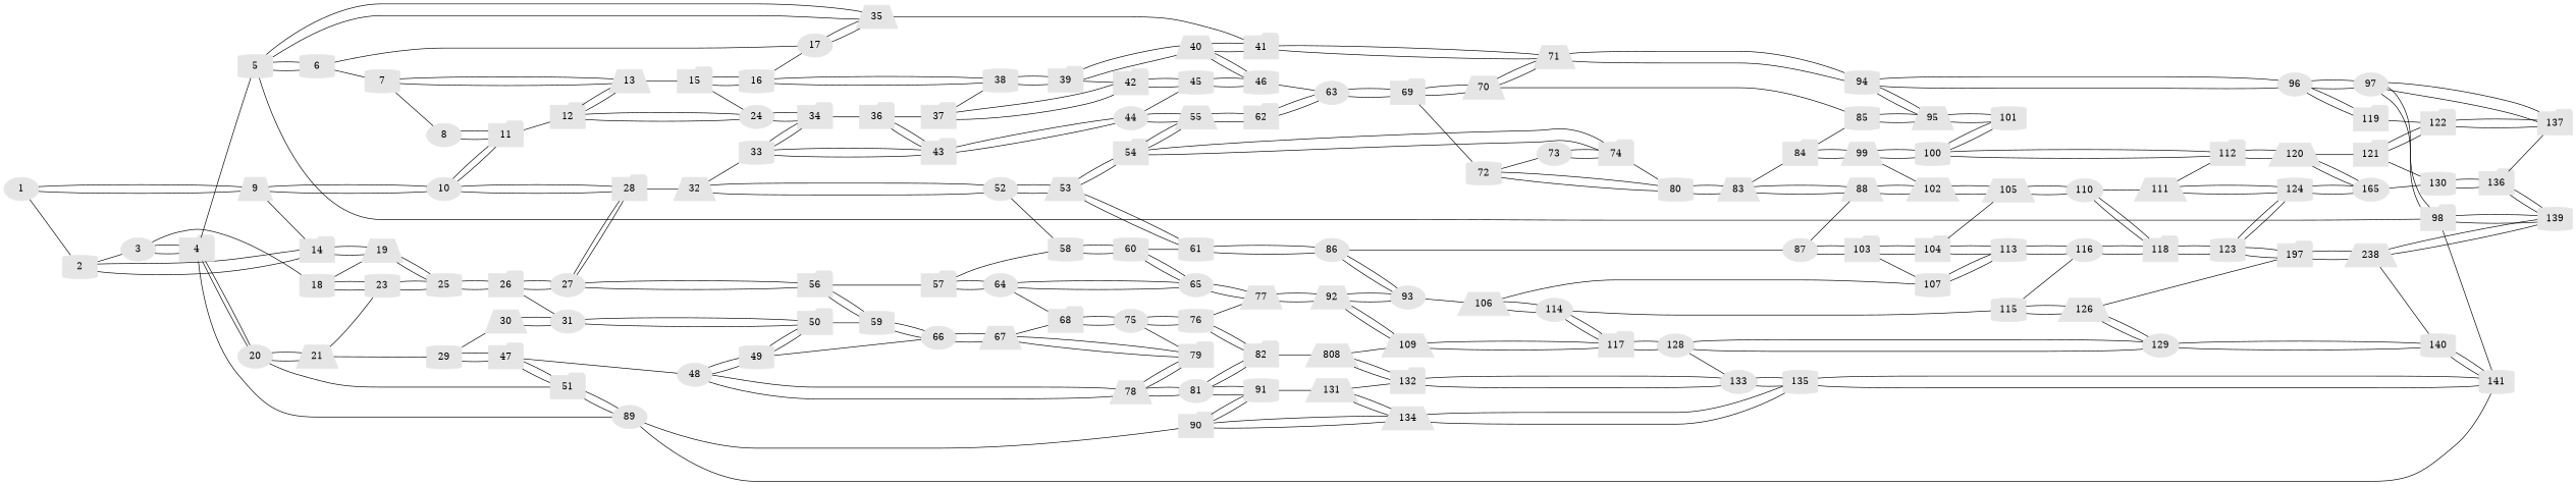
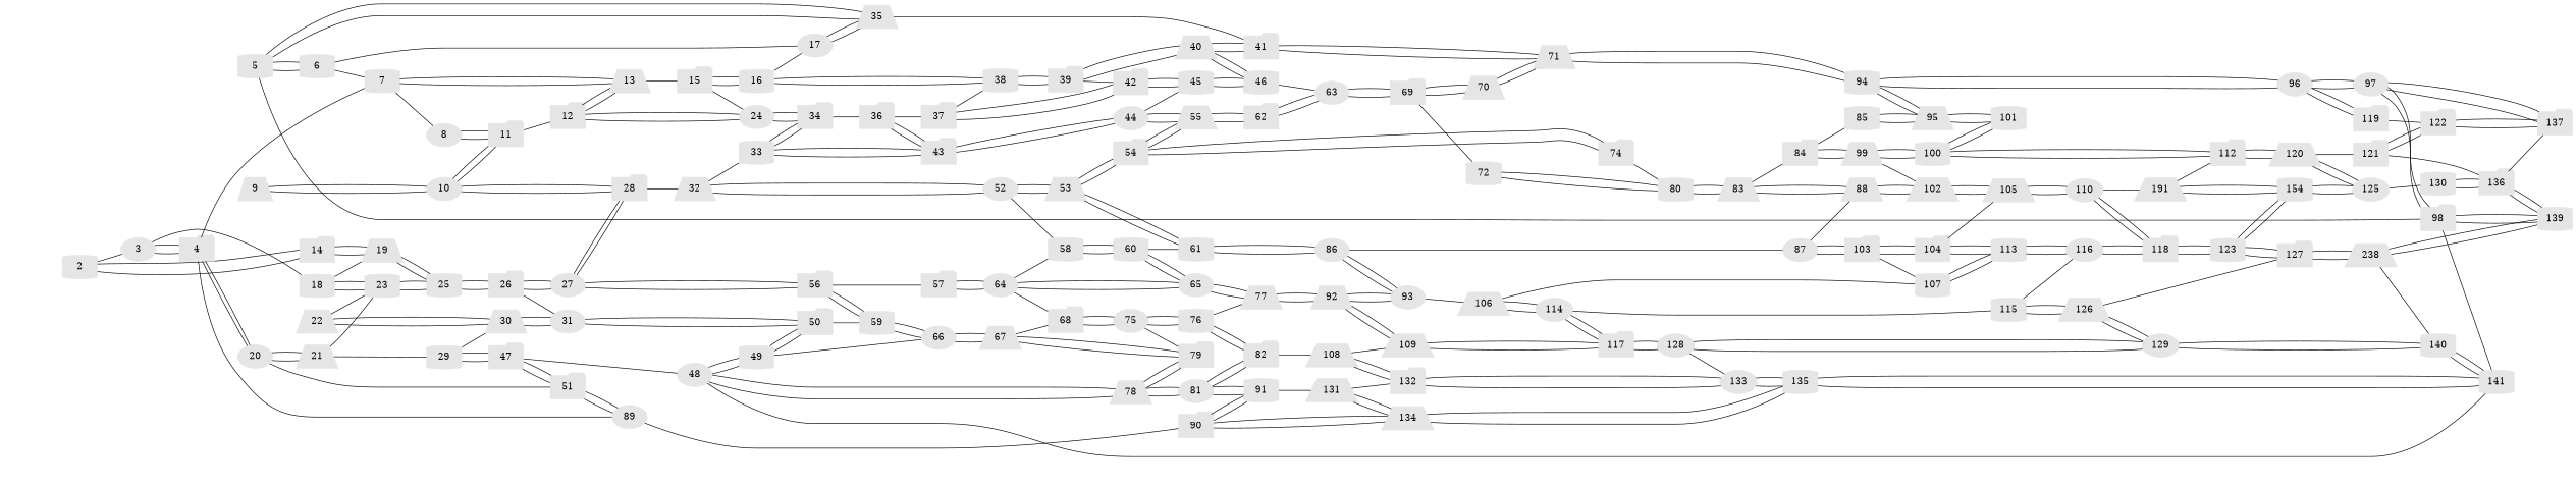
  graph {
    rankdir=LR
    node [color=gray90 shape=folder style=filled]
-   1 [shape=ellipse]
    2 [shape=cylinder]
    9 [shape=trapezium]
    3 [shape=ellipse]
    14
    10 [shape=ellipse]
    4
    18 [shape=cylinder]
    19 [shape=trapezium]
    5 [shape=cylinder]
    20 [shape=ellipse]
    89 [shape=ellipse]
    23 [shape=cylinder]
    6 [shape=cylinder]
    35 [shape=trapezium]
    98
    21 [shape=trapezium]
    51
    90
    141 [shape=cylinder]
    7 [shape=cylinder]
    17 [shape=ellipse]
    41
    139 [shape=cylinder]
    8 [shape=ellipse]
    13 [shape=trapezium]
    11
    15
    12
    28
    32 [shape=trapezium]
    24 [shape=ellipse]
    34
    16 [shape=cylinder]
    25 [shape=cylinder]
    38 [shape=cylinder]
    39
    26
    29 [shape=cylinder]
+   22 [shape=trapezium]
    30 [shape=trapezium]
    47
    31 [shape=ellipse]
    36
    27 [shape=ellipse]
    56
    50
    59 [shape=cylinder]
    57
    33 [shape=cylinder]
    52 [shape=ellipse]
    48 [shape=ellipse]
    43
    53 [shape=trapezium]
    58 [shape=cylinder]
    44 [shape=ellipse]
    37
    71 [shape=trapezium]
    42
    45 [shape=cylinder]
    40 [shape=trapezium]
    46 [shape=cylinder]
    63 [shape=ellipse]
    94 [shape=cylinder]
    55 [shape=trapezium]
    62
    69
    49 [shape=cylinder]
    78 [shape=trapezium]
    66 [shape=ellipse]
    79
    81 [shape=ellipse]
    67 [shape=trapezium]
    54
    61 [shape=cylinder]
    60 [shape=cylinder]
    74
    86 [shape=ellipse]
    80 [shape=cylinder]
    64 [shape=ellipse]
    65 [shape=ellipse]
    68
    77 [shape=trapezium]
    87 [shape=ellipse]
    93 [shape=ellipse]
    70 [shape=trapezium]
    72 [shape=cylinder]
    75 [shape=ellipse]
    92 [shape=trapezium]
    76 [shape=cylinder]
    85 [shape=cylinder]
-   73 [shape=ellipse]
    95 [shape=trapezium]
    96 [shape=ellipse]
    83 [shape=trapezium]
    82
-   108 [shape=trapezium label=808]
+   108 [shape=trapezium]
    109 [shape=trapezium]
    91 [shape=cylinder]
    84
    88 [shape=trapezium]
    131 [shape=trapezium]
    132
    99 [shape=trapezium]
    102 [shape=trapezium]
    100 [shape=cylinder]
    101 [shape=cylinder]
    103
    106 [shape=trapezium]
    104
    107 [shape=cylinder]
    105 [shape=trapezium]
    134 [shape=trapezium]
    135 [shape=cylinder]
    117
    114 [shape=ellipse]
    97 [shape=ellipse]
    119
    137
    122
    112
    120 [shape=trapezium]
    110 [shape=ellipse]
    113 [shape=cylinder]
    116 [shape=ellipse]
-   111 [shape=trapezium]
+   111 [shape=trapezium label=191]
    118
    115 [shape=cylinder]
    133 [shape=ellipse]
    128 [shape=ellipse]
-   124 [shape=cylinder]
+   124 [shape=cylinder label=154]
    123 [shape=cylinder]
-   125 [shape=ellipse label=165]
+   125 [shape=ellipse]
    121
    126 [shape=trapezium]
-   127 [label=197]
+   127
    129 [shape=ellipse]
    130 [shape=cylinder]
    136
    n140 [label=238 shape=trapezium]
    140 [shape=cylinder]
-   1 -- 2
-   1 -- 9
-   1 -- 9
    2 -- 3
    2 -- 14
    2 -- 14
-   9 -- 14
    9 -- 10
    9 -- 10
    3 -- 4
    3 -- 4
    3 -- 18
    14 -- 19
    14 -- 19
    10 -- 11
    10 -- 11
    10 -- 28
    10 -- 28
-   4 -- 5
+   4 -- 7
    4 -- 20
    4 -- 20
    4 -- 89
    18 -- 19
    18 -- 23
    18 -- 23
    19 -- 25
    19 -- 25
    5 -- 6
    5 -- 6
    5 -- 35
    5 -- 35
    5 -- 98
    20 -- 21
    20 -- 21
    20 -- 51
    89 -- 90
-   89 -- 141
+   48 -- 141
    23 -- 25
    23 -- 25
    6 -- 7
    6 -- 17
    35 -- 41
    98 -- 141
    98 -- 139
    98 -- 139
    21 -- 23
    21 -- 29
    51 -- 89
    51 -- 89
    90 -- 91
    90 -- 91
    90 -- 134
    90 -- 134
    7 -- 8
    7 -- 13
    7 -- 13
    17 -- 35
    17 -- 35
    41 -- 71
    41 -- 71
    8 -- 11
    8 -- 11
    13 -- 15
    11 -- 12
    15 -- 24
    15 -- 16
    15 -- 16
    12 -- 13
    12 -- 13
    12 -- 24
    12 -- 24
    28 -- 32
    32 -- 33
    32 -- 52
    32 -- 52
    24 -- 34
    24 -- 34
    34 -- 36
    16 -- 17
    16 -- 38
    16 -- 38
    25 -- 26
    25 -- 26
    38 -- 39
    38 -- 39
    39 -- 42
    39 -- 40
    39 -- 40
    26 -- 31
    26 -- 27
    26 -- 27
    29 -- 30
    29 -- 47
    29 -- 47
+   22 -- 23
+   22 -- 30
+   22 -- 30
    30 -- 31
    30 -- 31
    47 -- 51
    47 -- 51
    47 -- 48
    31 -- 50
    31 -- 50
    36 -- 43
    36 -- 43
    36 -- 37
    27 -- 28
    27 -- 28
    27 -- 56
    27 -- 56
    56 -- 59
    56 -- 59
    56 -- 57
    50 -- 59
    59 -- 66
    59 -- 66
-   57 -- 58
+   64 -- 58
    57 -- 64
    57 -- 64
    33 -- 34
    33 -- 34
    33 -- 43
    33 -- 43
    52 -- 53
    52 -- 53
    52 -- 58
    48 -- 49
    48 -- 49
    48 -- 78
    48 -- 78
    43 -- 44
    43 -- 44
    53 -- 54
    53 -- 54
    53 -- 61
    53 -- 61
    58 -- 60
    58 -- 60
    44 -- 45
    44 -- 55
    44 -- 55
    37 -- 38
    37 -- 42
    37 -- 42
    71 -- 94
    71 -- 94
    42 -- 45
    42 -- 45
    45 -- 46
    45 -- 46
    40 -- 41
    40 -- 41
    40 -- 46
    40 -- 46
    46 -- 63
    63 -- 69
    63 -- 69
    94 -- 95
    94 -- 95
    94 -- 96
    94 -- 96
    55 -- 62
    55 -- 62
    62 -- 63
    62 -- 63
    69 -- 70
    69 -- 70
    69 -- 72
    49 -- 50
    49 -- 50
    49 -- 66
    78 -- 79
    78 -- 79
    78 -- 81
    78 -- 81
    66 -- 67
    66 -- 67
    81 -- 82
    81 -- 82
    81 -- 91
    81 -- 91
    67 -- 79
    67 -- 79
    67 -- 68
    54 -- 55
    54 -- 55
    54 -- 74
    54 -- 74
    61 -- 86
    61 -- 86
    60 -- 61
    60 -- 65
    60 -- 65
    74 -- 80
    86 -- 87
    86 -- 93
    86 -- 93
    80 -- 83
    80 -- 83
    64 -- 65
    64 -- 65
    64 -- 68
    65 -- 77
    65 -- 77
    68 -- 75
    68 -- 75
    77 -- 92
    77 -- 92
    87 -- 88
    87 -- 103
    87 -- 103
    93 -- 106
    70 -- 71
    70 -- 71
-   70 -- 85
    72 -- 80
    72 -- 80
-   72 -- 73
    75 -- 79
    75 -- 76
    75 -- 76
    92 -- 93
    92 -- 93
    92 -- 109
    92 -- 109
    76 -- 77
    76 -- 82
    76 -- 82
    85 -- 95
    85 -- 95
-   73 -- 74
-   73 -- 74
    95 -- 101
    95 -- 101
    96 -- 97
    96 -- 97
    96 -- 119
    96 -- 119
    83 -- 84
    83 -- 88
    83 -- 88
    82 -- 108
    108 -- 109
    108 -- 132
    108 -- 132
    109 -- 117
    109 -- 117
    91 -- 131
    84 -- 85
    84 -- 99
    84 -- 99
    88 -- 102
    88 -- 102
    131 -- 132
    131 -- 134
    131 -- 134
    132 -- 133
    132 -- 133
    99 -- 102
    99 -- 100
    99 -- 100
    102 -- 105
    102 -- 105
    100 -- 101
    100 -- 101
    100 -- 112
    100 -- 112
    103 -- 104
    103 -- 104
    103 -- 107
    106 -- 107
    106 -- 114
    106 -- 114
    104 -- 105
    104 -- 113
    104 -- 113
    107 -- 113
    107 -- 113
    105 -- 110
    105 -- 110
    134 -- 135
    134 -- 135
    135 -- 141
    135 -- 141
    117 -- 128
    117 -- 128
    114 -- 117
    114 -- 117
    114 -- 115
    97 -- 98
    97 -- 98
    97 -- 137
    97 -- 137
    119 -- 122
    122 -- 137
    122 -- 137
    112 -- 120
    112 -- 120
    120 -- 125
    120 -- 125
    120 -- 121
    110 -- 111
    110 -- 118
    110 -- 118
    113 -- 116
    113 -- 116
    116 -- 118
    116 -- 118
    111 -- 112
    111 -- 124
    111 -- 124
    118 -- 123
    118 -- 123
    115 -- 116
    115 -- 126
    115 -- 126
    133 -- 135
    133 -- 135
    128 -- 133
    128 -- 129
    128 -- 129
    124 -- 125
    124 -- 125
    123 -- 124
    123 -- 124
    123 -- 127
    123 -- 127
    125 -- 130
    121 -- 122
    121 -- 122
-   121 -- 130
+   121 -- 136
    126 -- 127
    126 -- 129
    126 -- 129
    127 -- n140
    127 -- n140
    129 -- 140
    129 -- 140
    130 -- 136
    130 -- 136
    136 -- 139
    136 -- 139
    136 -- 137
    n140 -- 139
    n140 -- 139
    n140 -- 140
    140 -- 141
    140 -- 141
  }
